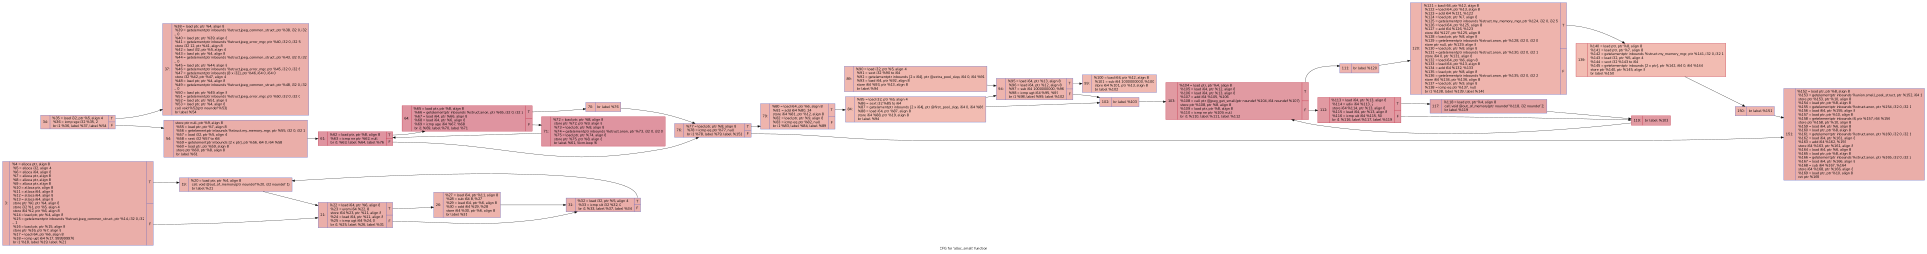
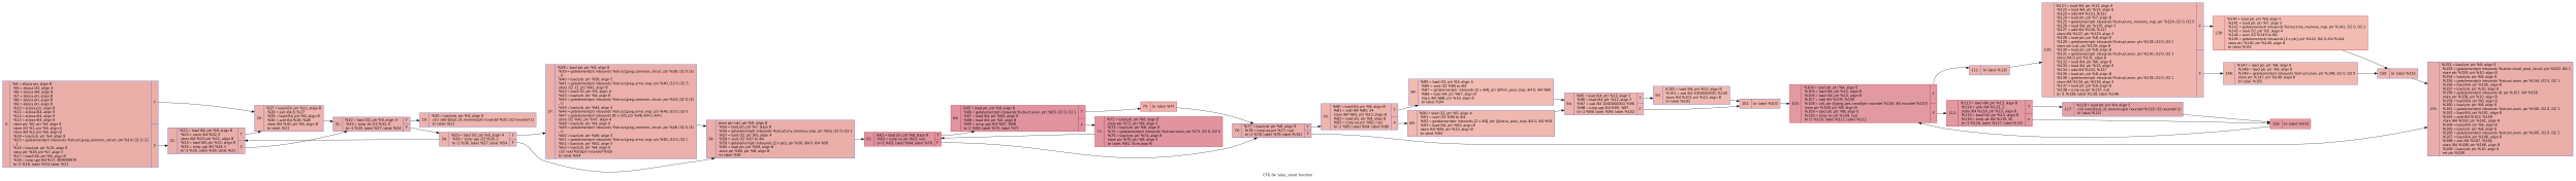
  digraph {
    fontname=Nunito
    label="CFG for 'alloc_small' function"
    rankdir=LR
    node [color="#3d50c3ff" fillcolor="#d0473d70" fontname=Nunito shape=record style=filled]
    edge [fontname=Nunito]
    n1 [label="{3:\l|  %4 = alloca ptr, align 8\l  %5 = alloca i32, align 4\l  %6 = alloca i64, align 8\l  %7 = alloca ptr, align 8\l  %8 = alloca ptr, align 8\l  %9 = alloca ptr, align 8\l  %10 = alloca ptr, align 8\l  %11 = alloca i64, align 8\l  %12 = alloca i64, align 8\l  %13 = alloca i64, align 8\l  store ptr %0, ptr %4, align 8\l  store i32 %1, ptr %5, align 4\l  store i64 %2, ptr %6, align 8\l  %14 = load ptr, ptr %4, align 8\l  %15 = getelementptr inbounds %struct.jpeg_common_struct, ptr %14, i32 0, i32\l... 1\l  %16 = load ptr, ptr %15, align 8\l  store ptr %16, ptr %7, align 8\l  %17 = load i64, ptr %6, align 8\l  %18 = icmp ugt i64 %17, 999999976\l  br i1 %18, label %19, label %21\l|{<s0>T|<s1>F}}"]
    n2 [fillcolor="#d6524470" label="{19:\l|  %20 = load ptr, ptr %4, align 8\l  call void @out_of_memory(ptr noundef %20, i32 noundef 1)\l  br label %21\l}"]
    n3 [label="{21:\l|  %22 = load i64, ptr %6, align 8\l  %23 = urem i64 %22, 8\l  store i64 %23, ptr %11, align 8\l  %24 = load i64, ptr %11, align 8\l  %25 = icmp ugt i64 %24, 0\l  br i1 %25, label %26, label %31\l|{<s0>T|<s1>F}}"]
    n4 [fillcolor="#d6524470" label="{26:\l|  %27 = load i64, ptr %11, align 8\l  %28 = sub i64 8, %27\l  %29 = load i64, ptr %6, align 8\l  %30 = add i64 %29, %28\l  store i64 %30, ptr %6, align 8\l  br label %31\l}"]
    n5 [label="{31:\l|  %32 = load i32, ptr %5, align 4\l  %33 = icmp slt i32 %32, 0\l  br i1 %33, label %37, label %34\l|{<s0>T|<s1>F}}"]
    n6 [fillcolor="#d6524470" label="{34:\l|  %35 = load i32, ptr %5, align 4\l  %36 = icmp sge i32 %35, 2\l  br i1 %36, label %37, label %54\l|{<s0>T|<s1>F}}"]
    n7 [fillcolor="#d24b4070" label="{37:\l|  %38 = load ptr, ptr %4, align 8\l  %39 = getelementptr inbounds %struct.jpeg_common_struct, ptr %38, i32 0, i32\l... 0\l  %40 = load ptr, ptr %39, align 8\l  %41 = getelementptr inbounds %struct.jpeg_error_mgr, ptr %40, i32 0, i32 5\l  store i32 12, ptr %41, align 8\l  %42 = load i32, ptr %5, align 4\l  %43 = load ptr, ptr %4, align 8\l  %44 = getelementptr inbounds %struct.jpeg_common_struct, ptr %43, i32 0, i32\l... 0\l  %45 = load ptr, ptr %44, align 8\l  %46 = getelementptr inbounds %struct.jpeg_error_mgr, ptr %45, i32 0, i32 6\l  %47 = getelementptr inbounds [8 x i32], ptr %46, i64 0, i64 0\l  store i32 %42, ptr %47, align 4\l  %48 = load ptr, ptr %4, align 8\l  %49 = getelementptr inbounds %struct.jpeg_common_struct, ptr %48, i32 0, i32\l... 0\l  %50 = load ptr, ptr %49, align 8\l  %51 = getelementptr inbounds %struct.jpeg_error_mgr, ptr %50, i32 0, i32 0\l  %52 = load ptr, ptr %51, align 8\l  %53 = load ptr, ptr %4, align 8\l  call void %52(ptr noundef %53)\l  br label %54\l}"]
    n8 [label="{54:\l|  store ptr null, ptr %9, align 8\l  %55 = load ptr, ptr %7, align 8\l  %56 = getelementptr inbounds %struct.my_memory_mgr, ptr %55, i32 0, i32 1\l  %57 = load i32, ptr %5, align 4\l  %58 = sext i32 %57 to i64\l  %59 = getelementptr inbounds [2 x ptr], ptr %56, i64 0, i64 %58\l  %60 = load ptr, ptr %59, align 8\l  store ptr %60, ptr %8, align 8\l  br label %61\l}"]
    n9 [color="#b70d28ff" fillcolor="#b70d2870" label="{61:\l|  %62 = load ptr, ptr %8, align 8\l  %63 = icmp ne ptr %62, null\l  br i1 %63, label %64, label %76\l|{<s0>T|<s1>F}}"]
    n10 [color="#b70d28ff" fillcolor="#b70d2870" label="{64:\l|  %65 = load ptr, ptr %8, align 8\l  %66 = getelementptr inbounds %struct.anon, ptr %65, i32 0, i32 2\l  %67 = load i64, ptr %66, align 8\l  %68 = load i64, ptr %6, align 8\l  %69 = icmp uge i64 %67, %68\l  br i1 %69, label %70, label %71\l|{<s0>T|<s1>F}}"]
    n11 [label="{76:\l|  %77 = load ptr, ptr %8, align 8\l  %78 = icmp eq ptr %77, null\l  br i1 %78, label %79, label %151\l|{<s0>T|<s1>F}}"]
-   n12 [fillcolor="#d6524470" label="{70:\l|  br label %76\l}"]
+   n12 [color="#b70d28ff" fillcolor="#d6524470" label="{70:\l|  br label %76\l}"]
    n13 [color="#b70d28ff" fillcolor="#b70d2870" label="{71:\l|  %72 = load ptr, ptr %8, align 8\l  store ptr %72, ptr %9, align 8\l  %73 = load ptr, ptr %8, align 8\l  %74 = getelementptr inbounds %struct.anon, ptr %73, i32 0, i32 0\l  %75 = load ptr, ptr %74, align 8\l  store ptr %75, ptr %8, align 8\l  br label %61, !llvm.loop !6\l}"]
    n14 [fillcolor="#d8564670" label="{79:\l|  %80 = load i64, ptr %6, align 8\l  %81 = add i64 %80, 24\l  store i64 %81, ptr %12, align 8\l  %82 = load ptr, ptr %9, align 8\l  %83 = icmp eq ptr %82, null\l  br i1 %83, label %84, label %89\l|{<s0>T|<s1>F}}"]
    n15 [label="{151:\l|  %152 = load ptr, ptr %8, align 8\l  %153 = getelementptr inbounds %union.small_pool_struct, ptr %152, i64 1\l  store ptr %153, ptr %10, align 8\l  %154 = load ptr, ptr %8, align 8\l  %155 = getelementptr inbounds %struct.anon, ptr %154, i32 0, i32 1\l  %156 = load i64, ptr %155, align 8\l  %157 = load ptr, ptr %10, align 8\l  %158 = getelementptr inbounds i8, ptr %157, i64 %156\l  store ptr %158, ptr %10, align 8\l  %159 = load i64, ptr %6, align 8\l  %160 = load ptr, ptr %8, align 8\l  %161 = getelementptr inbounds %struct.anon, ptr %160, i32 0, i32 1\l  %162 = load i64, ptr %161, align 8\l  %163 = add i64 %162, %159\l  store i64 %163, ptr %161, align 8\l  %164 = load i64, ptr %6, align 8\l  %165 = load ptr, ptr %8, align 8\l  %166 = getelementptr inbounds %struct.anon, ptr %165, i32 0, i32 2\l  %167 = load i64, ptr %166, align 8\l  %168 = sub i64 %167, %164\l  store i64 %168, ptr %166, align 8\l  %169 = load ptr, ptr %10, align 8\l  ret ptr %169\l}"]
    n16 [fillcolor="#e1675170" label="{84:\l|  %85 = load i32, ptr %5, align 4\l  %86 = sext i32 %85 to i64\l  %87 = getelementptr inbounds [2 x i64], ptr @first_pool_slop, i64 0, i64 %86\l  %88 = load i64, ptr %87, align 8\l  store i64 %88, ptr %19, align 8\l  br label %94\l}"]
    n17 [fillcolor="#dc5d4a70" label="{89:\l|  %90 = load i32, ptr %5, align 4\l  %91 = sext i32 %90 to i64\l  %92 = getelementptr inbounds [2 x i64], ptr @extra_pool_slop, i64 0, i64 %91\l  %93 = load i64, ptr %92, align 8\l  store i64 %93, ptr %13, align 8\l  br label %94\l}"]
    n18 [fillcolor="#d8564670" label="{94:\l|  %95 = load i64, ptr %13, align 8\l  %96 = load i64, ptr %12, align 8\l  %97 = sub i64 1000000000, %96\l  %98 = icmp ugt i64 %95, %97\l  br i1 %98, label %99, label %102\l|{<s0>T|<s1>F}}"]
    n19 [fillcolor="#de614d70" label="{99:\l|  %100 = load i64, ptr %12, align 8\l  %101 = sub i64 1000000000, %100\l  store i64 %101, ptr %13, align 8\l  br label %102\l}"]
    n20 [fillcolor="#d8564670" label="{102:\l|  br label %103\l}"]
    n21 [color="#b70d28ff" fillcolor="#bb1b2c70" label="{103:\l|  %104 = load ptr, ptr %4, align 8\l  %105 = load i64, ptr %12, align 8\l  %106 = load i64, ptr %13, align 8\l  %107 = add i64 %105, %106\l  %108 = call ptr @jpeg_get_small(ptr noundef %104, i64 noundef %107)\l  store ptr %108, ptr %8, align 8\l  %109 = load ptr, ptr %8, align 8\l  %110 = icmp ne ptr %109, null\l  br i1 %110, label %111, label %112\l|{<s0>T|<s1>F}}"]
    n22 [fillcolor="#d8564670" label="{111:\l|  br label %120\l}"]
    n23 [color="#b70d28ff" fillcolor="#bb1b2c70" label="{112:\l|  %113 = load i64, ptr %13, align 8\l  %114 = udiv i64 %113, 2\l  store i64 %114, ptr %13, align 8\l  %115 = load i64, ptr %13, align 8\l  %116 = icmp ult i64 %115, 50\l  br i1 %116, label %117, label %119\l|{<s0>T|<s1>F}}"]
    n24 [fillcolor="#d8564670" label="{120:\l|  %121 = load i64, ptr %12, align 8\l  %122 = load i64, ptr %13, align 8\l  %123 = add i64 %121, %122\l  %124 = load ptr, ptr %7, align 8\l  %125 = getelementptr inbounds %struct.my_memory_mgr, ptr %124, i32 0, i32 5\l  %126 = load i64, ptr %125, align 8\l  %127 = add i64 %126, %123\l  store i64 %127, ptr %125, align 8\l  %128 = load ptr, ptr %8, align 8\l  %129 = getelementptr inbounds %struct.anon, ptr %128, i32 0, i32 0\l  store ptr null, ptr %129, align 8\l  %130 = load ptr, ptr %8, align 8\l  %131 = getelementptr inbounds %struct.anon, ptr %130, i32 0, i32 1\l  store i64 0, ptr %131, align 8\l  %132 = load i64, ptr %6, align 8\l  %133 = load i64, ptr %13, align 8\l  %134 = add i64 %132, %133\l  %135 = load ptr, ptr %8, align 8\l  %136 = getelementptr inbounds %struct.anon, ptr %135, i32 0, i32 2\l  store i64 %134, ptr %136, align 8\l  %137 = load ptr, ptr %9, align 8\l  %138 = icmp eq ptr %137, null\l  br i1 %138, label %139, label %146\l|{<s0>T|<s1>F}}"]
    n25 [fillcolor="#c32e3170" label="{117:\l|  %118 = load ptr, ptr %4, align 8\l  call void @out_of_memory(ptr noundef %118, i32 noundef 2)\l  br label %119\l}"]
    n26 [color="#b70d28ff" fillcolor="#bb1b2c70" label="{119:\l|  br label %103\l}"]
    n27 [color="#b70d28ff" fillcolor="#e1675170" label="{139:\l|  %140 = load ptr, ptr %8, align 8\l  %141 = load ptr, ptr %7, align 8\l  %142 = getelementptr inbounds %struct.my_memory_mgr, ptr %141, i32 0, i32 1\l  %143 = load i32, ptr %5, align 4\l  %144 = sext i32 %143 to i64\l  %145 = getelementptr inbounds [2 x ptr], ptr %142, i64 0, i64 %144\l  store ptr %140, ptr %145, align 8\l  br label %150\l}"]
+   n28 [fillcolor="#dc5d4a70" label="{146:\l|  %147 = load ptr, ptr %8, align 8\l  %148 = load ptr, ptr %9, align 8\l  %149 = getelementptr inbounds %struct.anon, ptr %148, i32 0, i32 0\l  store ptr %147, ptr %149, align 8\l  br label %150\l}"]
    n29 [fillcolor="#d8564670" label="{150:\l|  br label %151\l}"]
-   n1 -> n2 [tailport=s0]
+   n1 -> n4 [tailport=s0]
    n1 -> n3 [tailport=s1]
-   n2 -> n3
+   n6 -> n3
    n3 -> n4 [tailport=s0]
    n3 -> n5 [tailport=s1]
    n4 -> n5
    n5 -> n2 [tailport=s0]
+   n5 -> n6 [tailport=s1]
    n6 -> n7 [tailport=s0]
    n6 -> n8 [tailport=s1]
+   n7 -> n8
    n8 -> n9
    n9 -> n10 [tailport=s0]
    n9 -> n11 [tailport=s1]
    n10 -> n12 [tailport=s0]
    n10 -> n13 [tailport=s1]
    n11 -> n14 [tailport=s0]
    n11 -> n15 [tailport=s1]
    n12 -> n11
    n13 -> n9
    n14 -> n16 [tailport=s0]
+   n14 -> n17 [tailport=s1]
    n16 -> n18
    n17 -> n18
    n18 -> n19 [tailport=s0]
    n18 -> n20 [tailport=s1]
-   n16 -> n20
+   n19 -> n20
    n20 -> n21
    n21 -> n22 [tailport=s0]
    n21 -> n23 [tailport=s1]
    n22 -> n24
    n23 -> n25 [tailport=s0]
    n23 -> n26 [tailport=s1]
    n24 -> n27 [tailport=s0]
+   n24 -> n28 [tailport=s1]
    n25 -> n26
    n26 -> n21
    n27 -> n29
+   n28 -> n29
    n29 -> n15
  }
